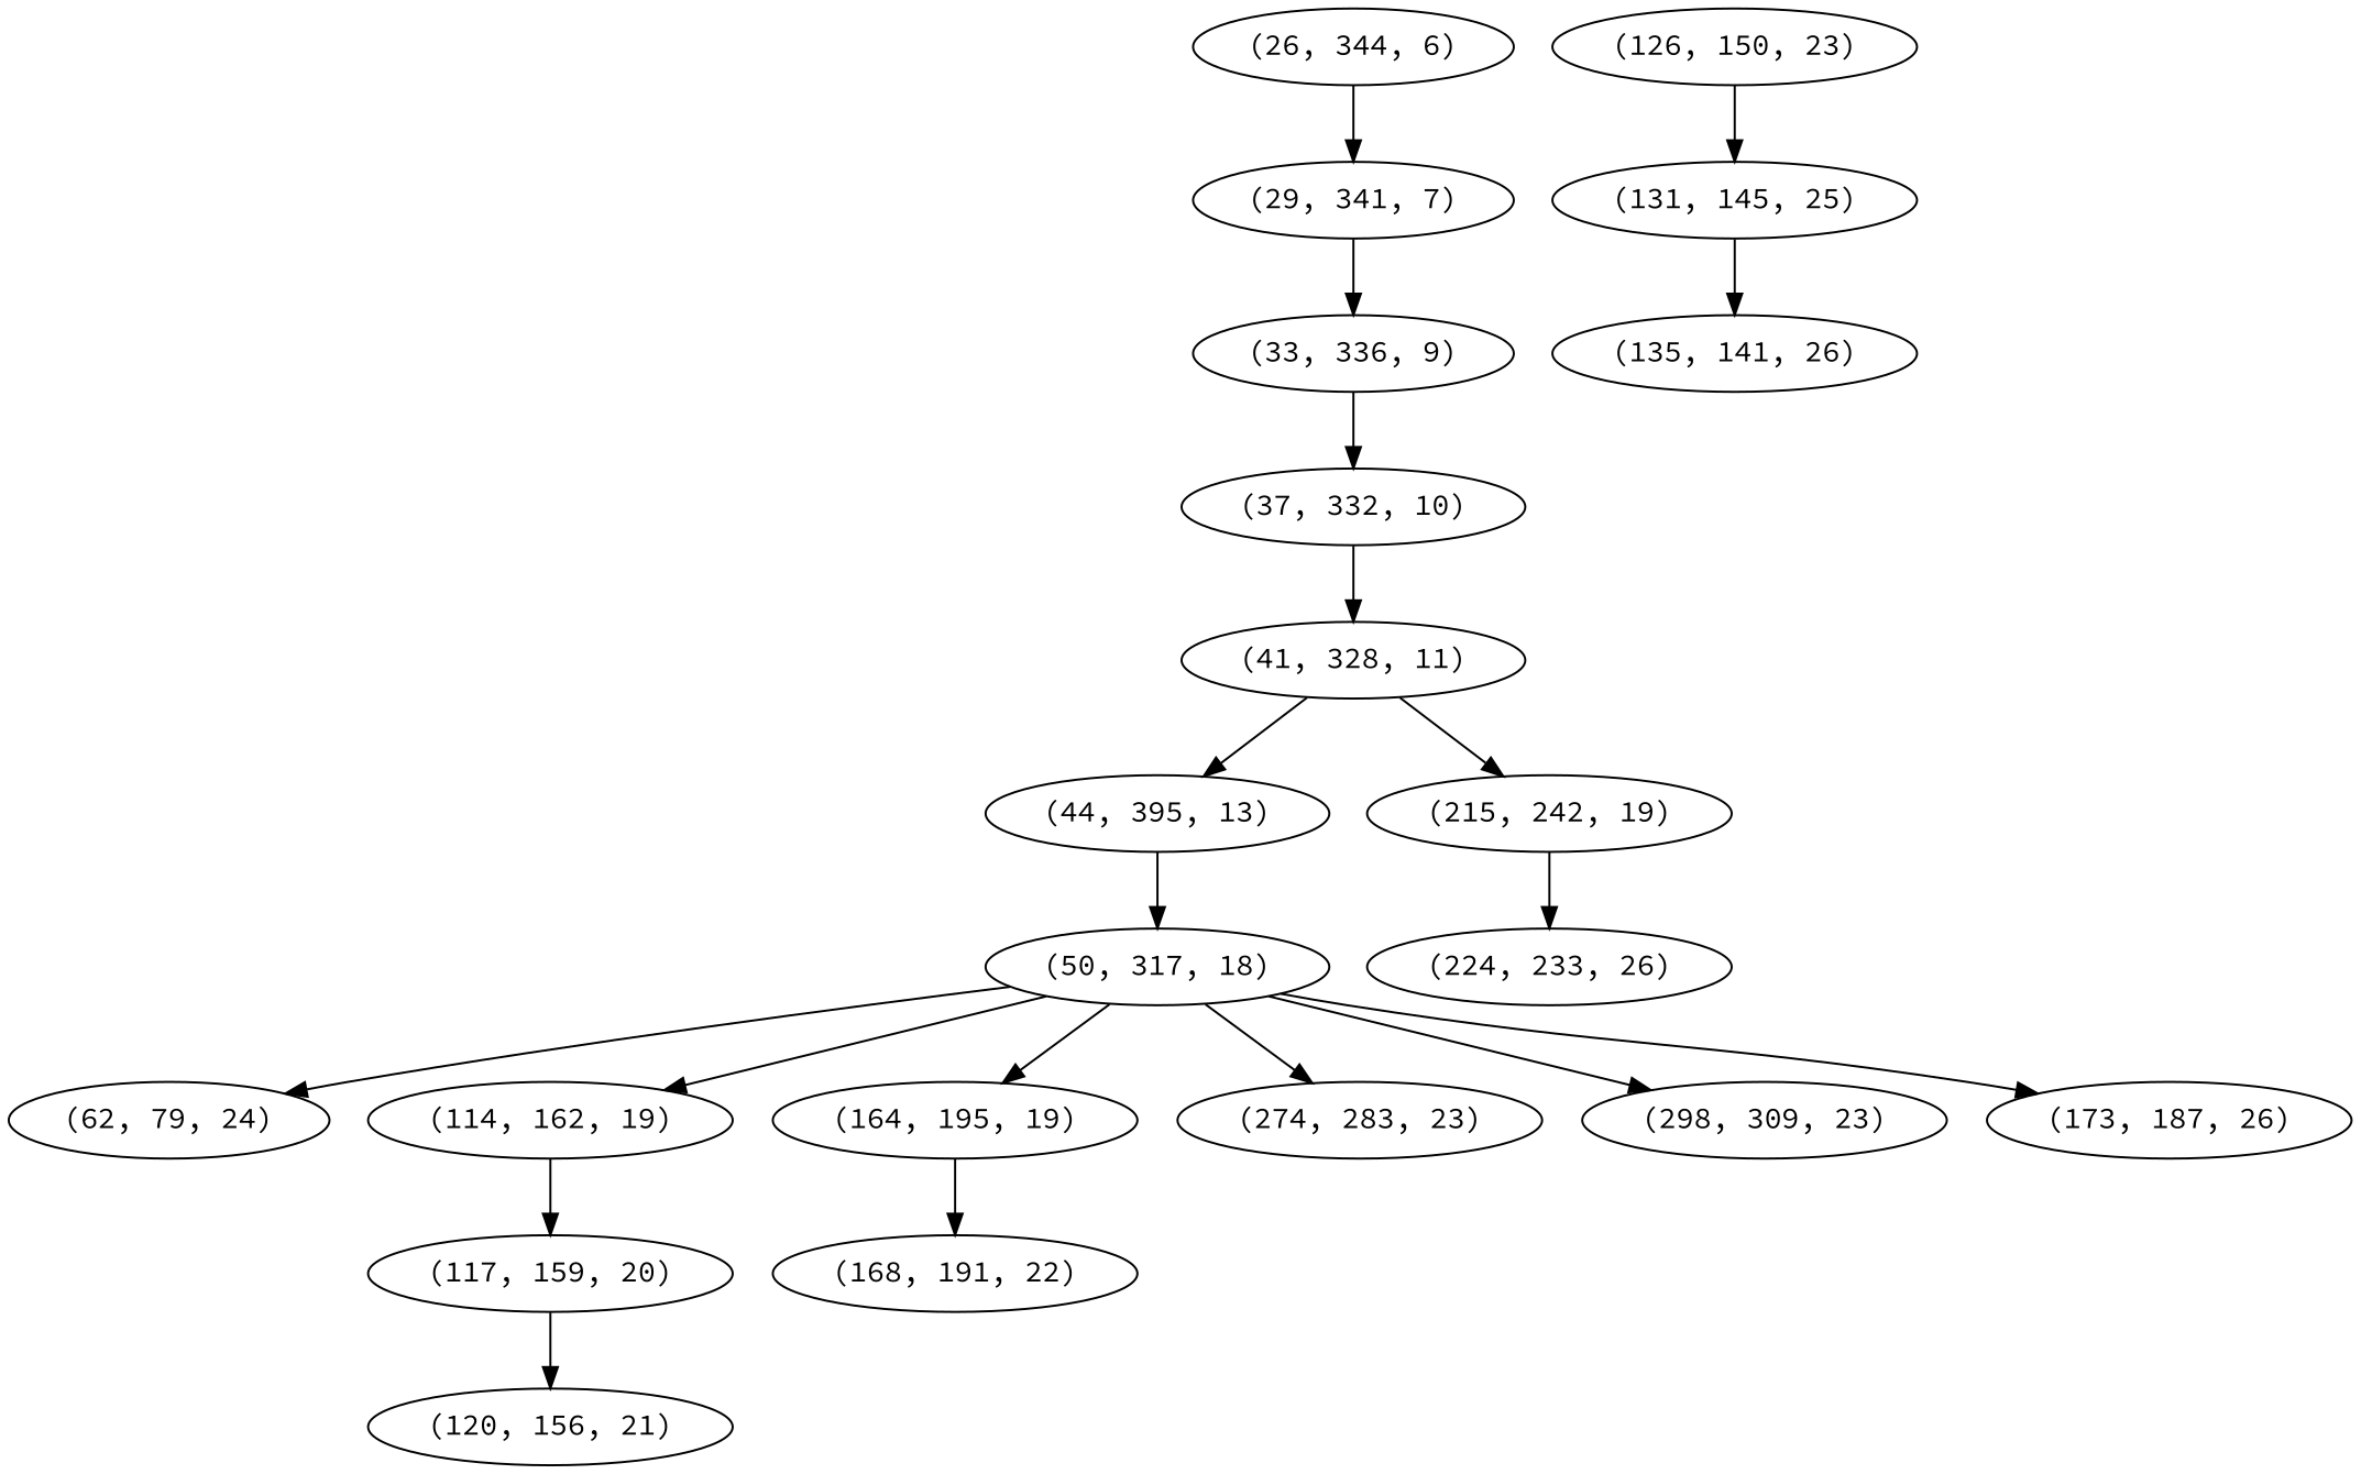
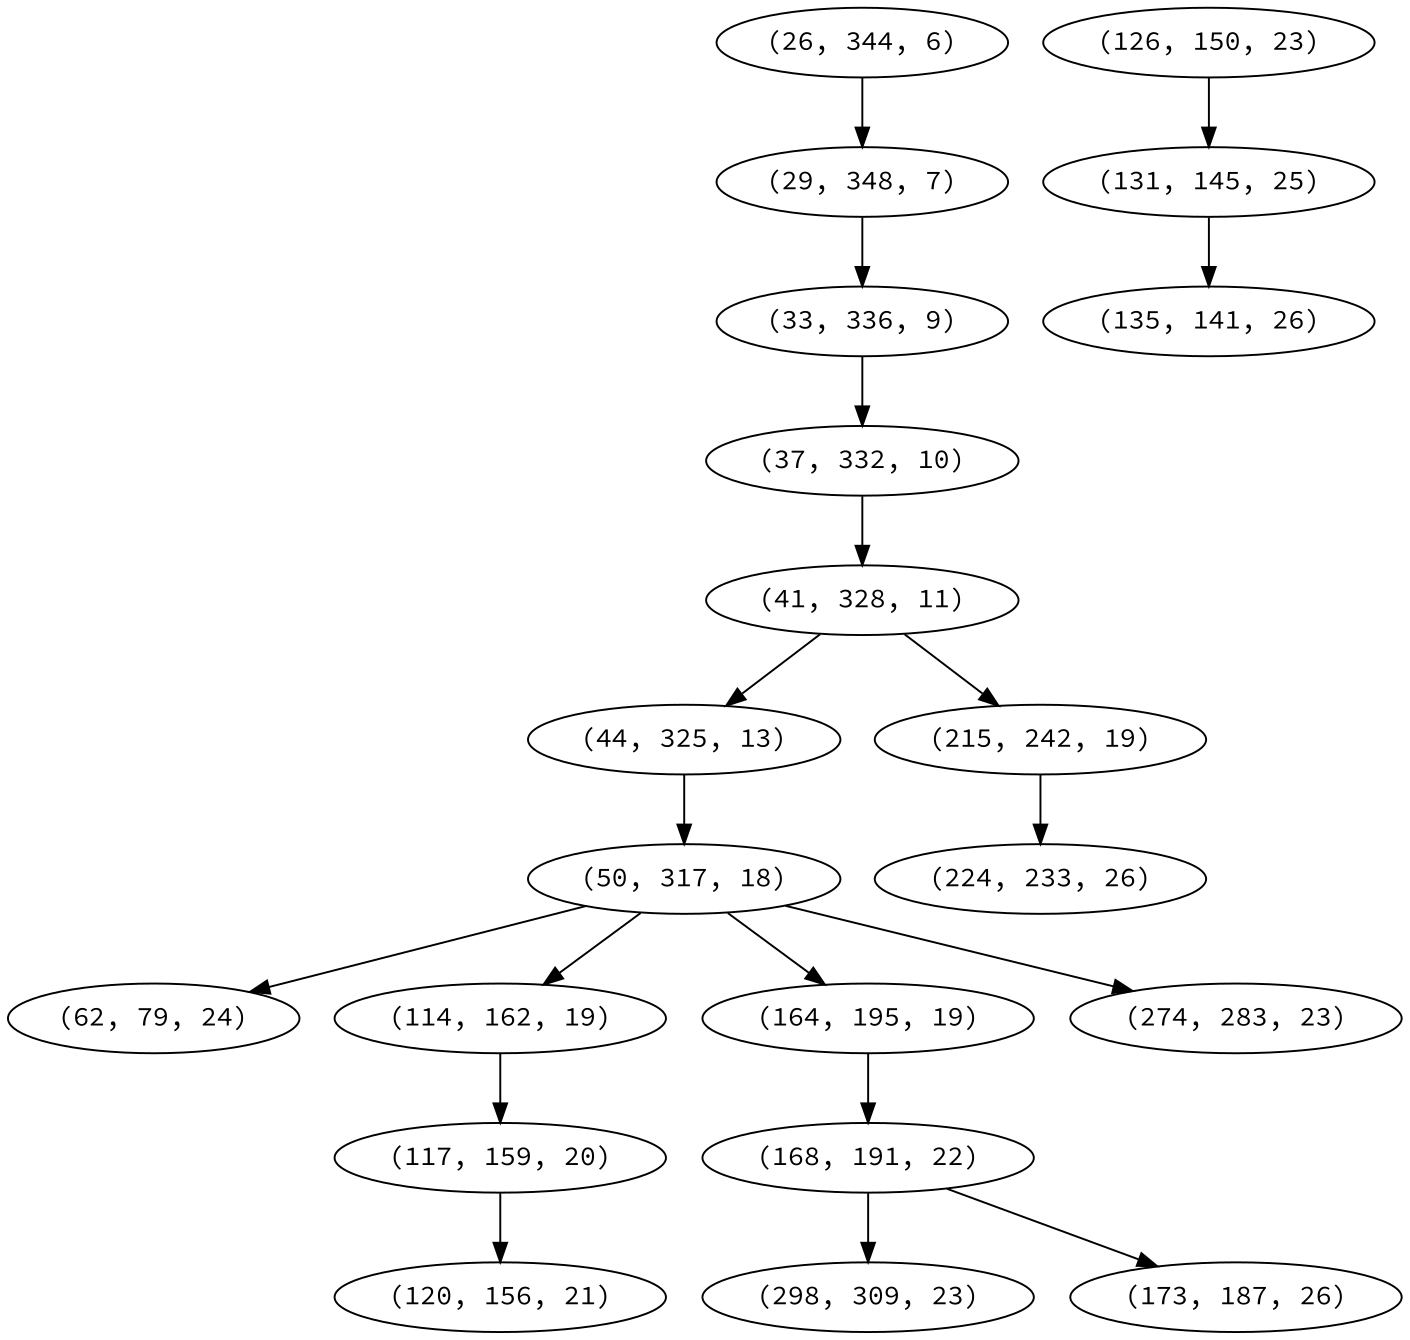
  digraph {
    fontname="Source Code Pro"
    node [fontname="Source Code Pro"]
    edge [fontname="Source Code Pro"]
    "(26, 344, 6)"
-   "(29, 341, 7)"
+   "(29, 341, 7)" [label="(29, 348, 7)"]
    "(33, 336, 9)"
    "(37, 332, 10)"
    "(41, 328, 11)"
-   "(44, 325, 13)" [label="(44, 395, 13)"]
+   "(44, 325, 13)"
    "(215, 242, 19)"
    "(50, 317, 18)"
    "(62, 79, 24)"
    "(114, 162, 19)"
    "(164, 195, 19)"
    "(274, 283, 23)"
    "(298, 309, 23)"
    "(117, 159, 20)"
    "(168, 191, 22)"
    "(224, 233, 26)"
    "(120, 156, 21)"
    "(126, 150, 23)"
    "(131, 145, 25)"
    "(135, 141, 26)"
    "(173, 187, 26)"
    "(26, 344, 6)" -> "(29, 341, 7)"
    "(29, 341, 7)" -> "(33, 336, 9)"
    "(33, 336, 9)" -> "(37, 332, 10)"
    "(37, 332, 10)" -> "(41, 328, 11)"
    "(41, 328, 11)" -> "(44, 325, 13)"
    "(41, 328, 11)" -> "(215, 242, 19)"
    "(44, 325, 13)" -> "(50, 317, 18)"
    "(215, 242, 19)" -> "(224, 233, 26)"
    "(50, 317, 18)" -> "(62, 79, 24)"
    "(50, 317, 18)" -> "(114, 162, 19)"
    "(50, 317, 18)" -> "(164, 195, 19)"
    "(50, 317, 18)" -> "(274, 283, 23)"
-   "(50, 317, 18)" -> "(298, 309, 23)"
+   "(168, 191, 22)" -> "(298, 309, 23)"
    "(114, 162, 19)" -> "(117, 159, 20)"
    "(164, 195, 19)" -> "(168, 191, 22)"
    "(117, 159, 20)" -> "(120, 156, 21)"
-   "(50, 317, 18)" -> "(173, 187, 26)"
+   "(168, 191, 22)" -> "(173, 187, 26)"
    "(126, 150, 23)" -> "(131, 145, 25)"
    "(131, 145, 25)" -> "(135, 141, 26)"
  }
